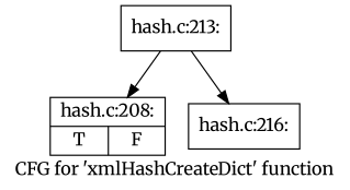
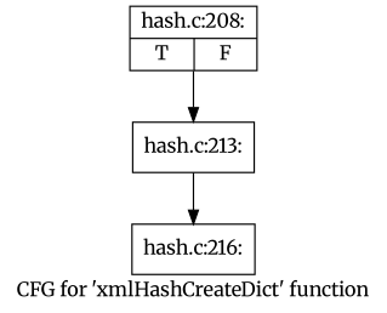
  digraph {
    fontname=Merriweather
    label="CFG for 'xmlHashCreateDict' function"
    node [fontname=Merriweather shape=record]
    edge [fontname=Merriweather]
    n1 [label="{hash.c:208:|{<s0>T|<s1>F}}"]
    n2 [label="{hash.c:213:}"]
    n3 [label="{hash.c:216:}"]
-   n2 -> n1
+   n1 -> n2
    n2 -> n3
  }
